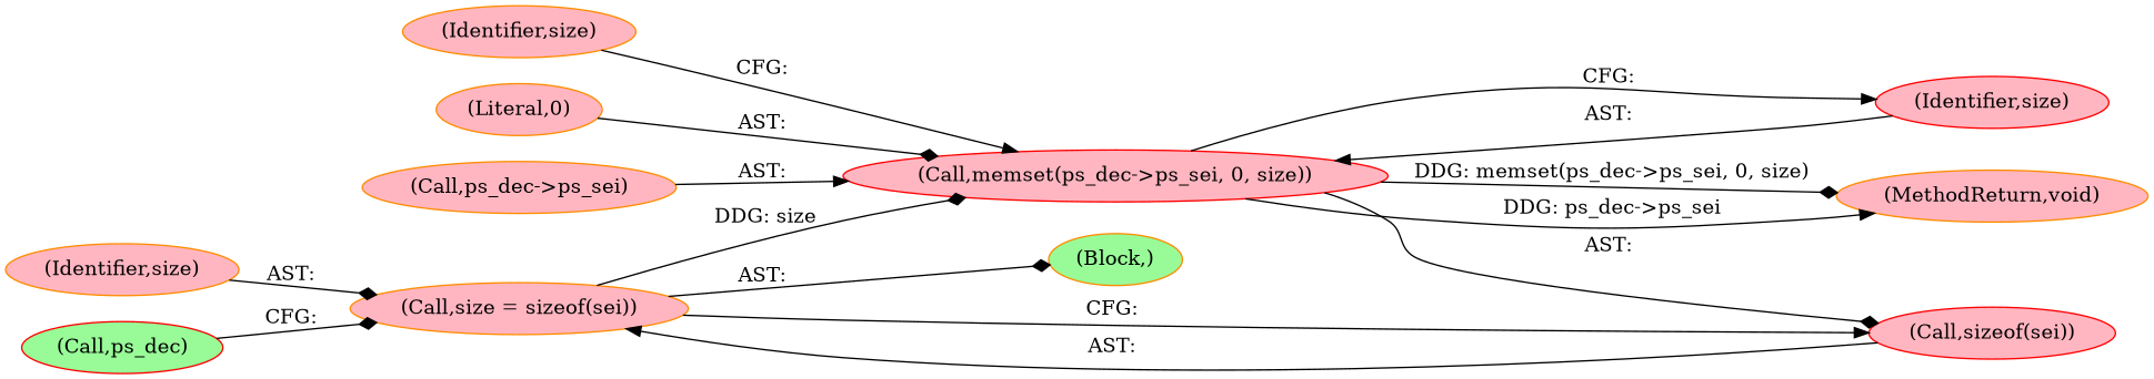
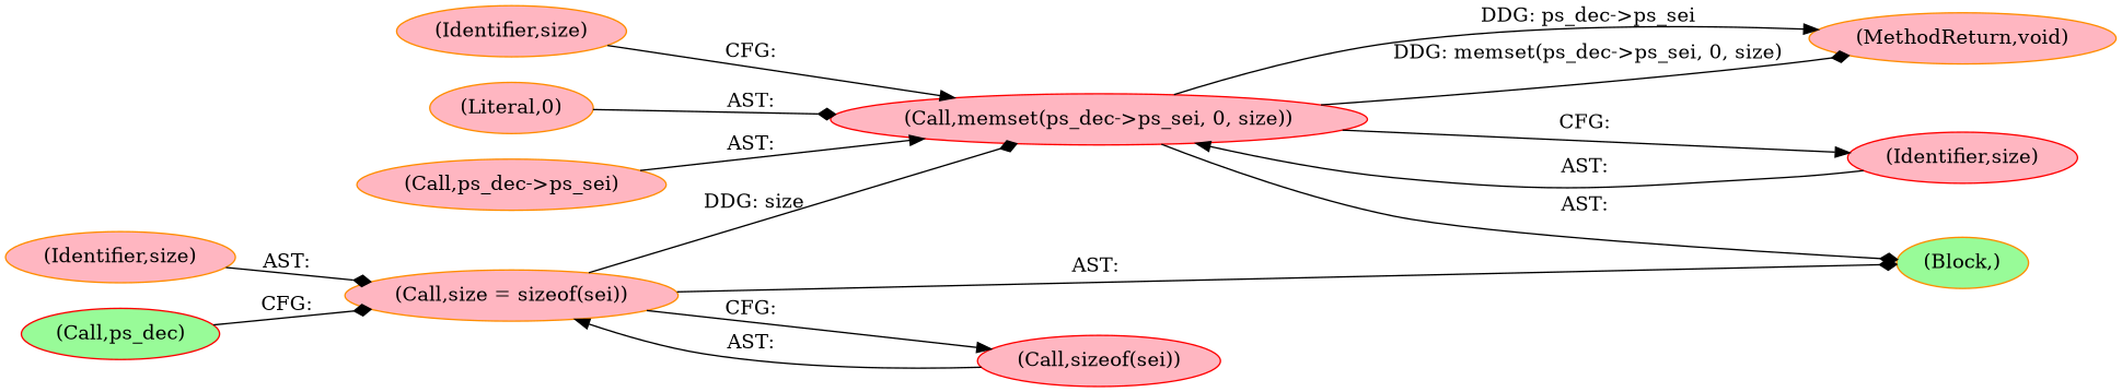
  digraph {
    rankdir=LR
    node [color=darkorange fillcolor=lightpink style=filled]
    edge [arrowhead=diamond]
    n1 [label="(Call,size = sizeof(sei))"]
    n2 [color=red label="(Call,memset(ps_dec->ps_sei, 0, size))"]
    n3 [fillcolor=palegreen label="(Block,)"]
    n4 [color=red label="(Call,sizeof(sei))"]
    n5 [color=red label="(Identifier,size)"]
    n6 [label="(MethodReturn,void)"]
    n7 [label="(Identifier,size)"]
    n8 [label="(Identifier,size)"]
    n9 [label="(Literal,0)"]
    n10 [label="(Call,ps_dec->ps_sei)"]
    n11 [color=red fillcolor=palegreen label="(Call,ps_dec)"]
    n1 -> n2 [label="DDG: size"]
    n1 -> n3 [label="AST: "]
    n1 -> n4 [arrowhead=normal label="CFG: "]
-   n2 -> n4 [label="AST: "]
+   n2 -> n3 [label="AST: "]
    n2 -> n5 [arrowhead=normal label="CFG: "]
    n2 -> n6 [label="DDG: memset(ps_dec->ps_sei, 0, size)"]
    n2 -> n6 [arrowhead=normal label="DDG: ps_dec->ps_sei"]
    n4 -> n1 [arrowhead=normal label="AST: "]
    n5 -> n2 [arrowhead=normal label="AST: "]
    n7 -> n2 [arrowhead=normal label="CFG: "]
    n8 -> n1 [label="AST: "]
    n9 -> n2 [label="AST: "]
    n10 -> n2 [arrowhead=normal label="AST: "]
    n11 -> n1 [label="CFG: "]
  }
